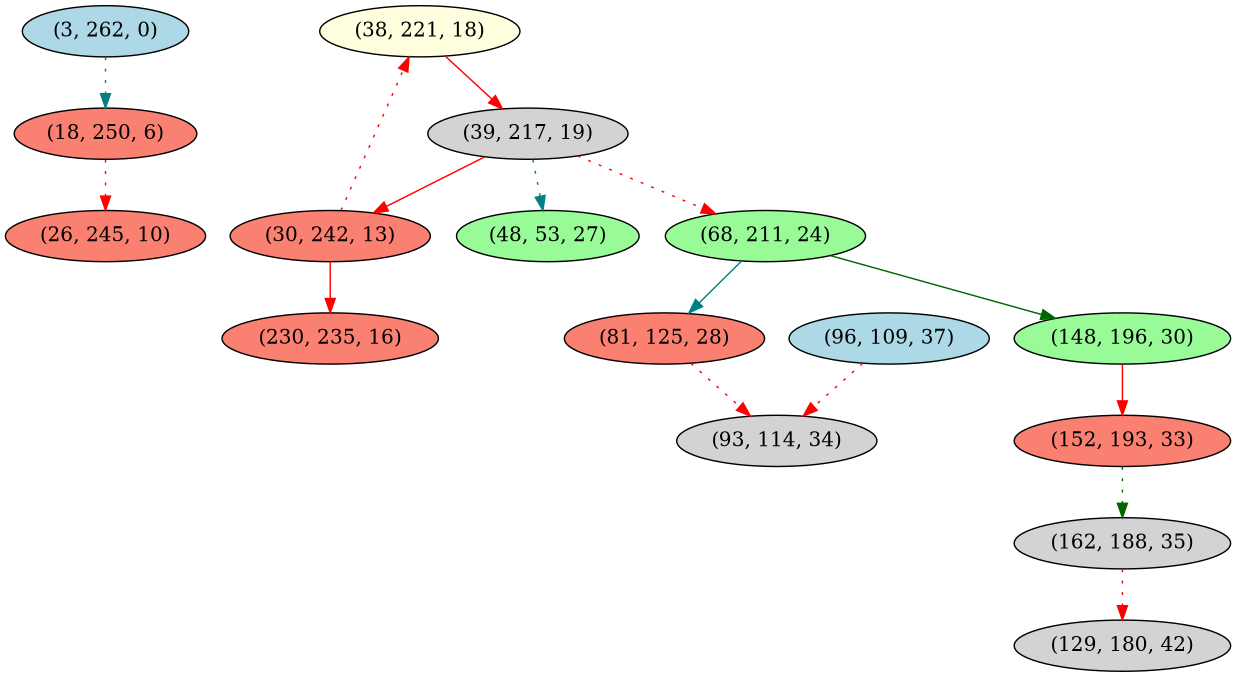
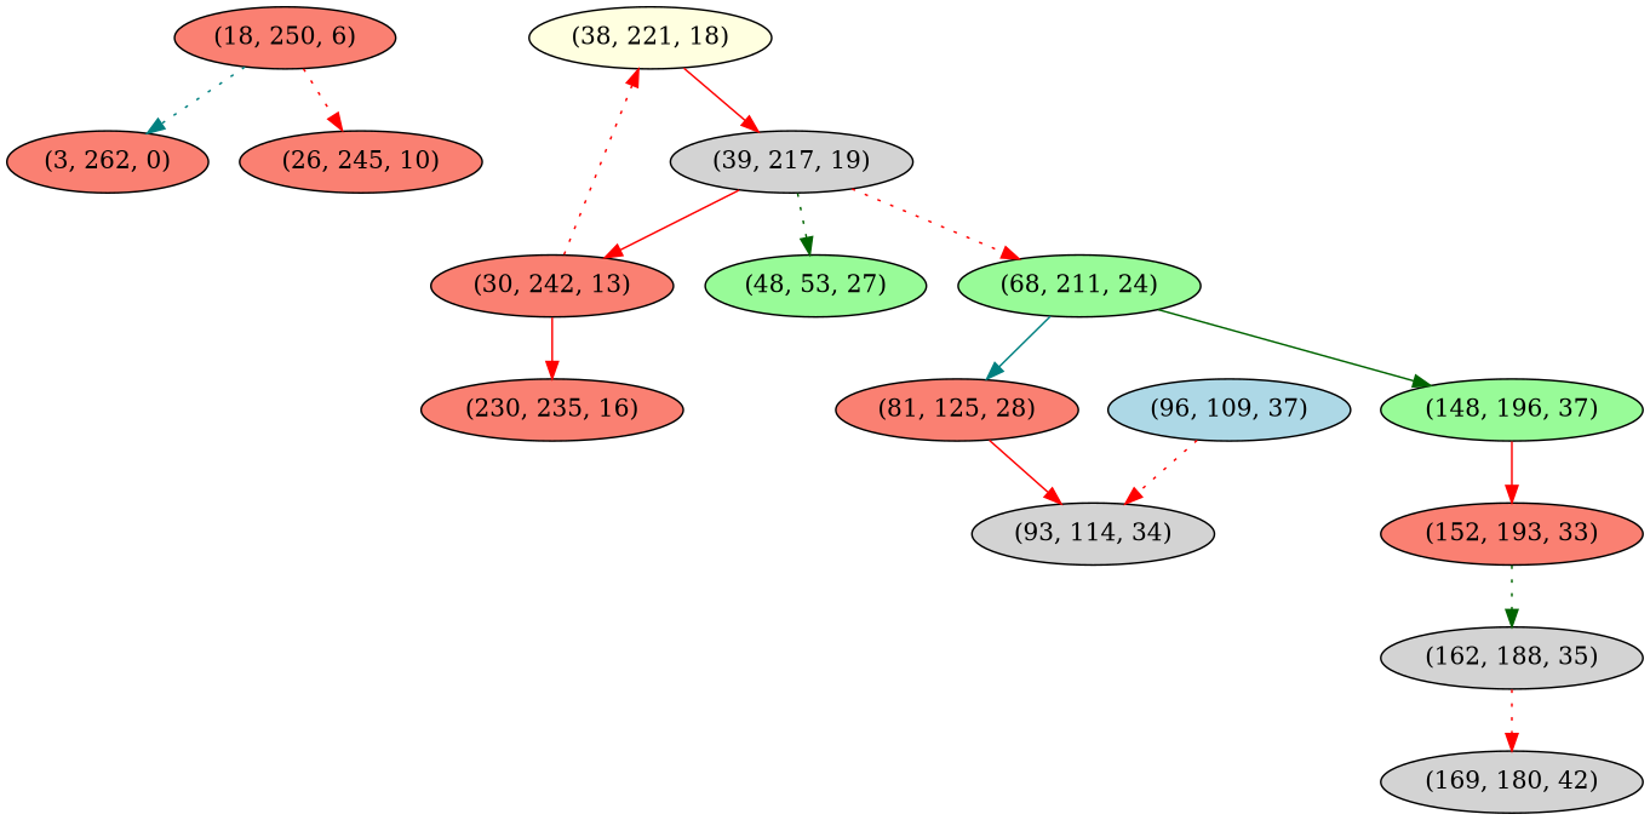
  digraph {
    node [fillcolor=salmon style=filled]
    edge [color=red style=dotted]
-   "(3, 262, 0)" [fillcolor=lightblue]
+   "(3, 262, 0)"
    "(18, 250, 6)"
    "(26, 245, 10)"
    "(38, 221, 18)" [fillcolor=lightyellow]
    "(30, 242, 13)"
    "(230, 235, 16)"
    "(39, 217, 19)" [fillcolor=lightgrey]
    "(48, 53, 27)" [fillcolor=palegreen]
    "(68, 211, 24)" [fillcolor=palegreen]
    "(81, 125, 28)"
-   "(148, 196, 30)" [fillcolor=palegreen]
+   "(148, 196, 30)" [fillcolor=palegreen label="(148, 196, 37)"]
    "(93, 114, 34)" [fillcolor=lightgrey]
    "(152, 193, 33)"
    "(96, 109, 37)" [fillcolor=lightblue]
    "(162, 188, 35)" [fillcolor=lightgrey]
-   "(169, 180, 42)" [fillcolor=lightgrey label="(129, 180, 42)"]
-   "(3, 262, 0)" -> "(18, 250, 6)" [color=teal]
+   "(169, 180, 42)" [fillcolor=lightgrey]
+   "(18, 250, 6)" -> "(3, 262, 0)" [color=teal]
    "(18, 250, 6)" -> "(26, 245, 10)"
    "(38, 221, 18)" -> "(39, 217, 19)" [style=solid]
    "(30, 242, 13)" -> "(38, 221, 18)"
    "(30, 242, 13)" -> "(230, 235, 16)" [style=solid]
    "(39, 217, 19)" -> "(30, 242, 13)" [style=solid]
-   "(39, 217, 19)" -> "(48, 53, 27)" [color=teal]
+   "(39, 217, 19)" -> "(48, 53, 27)" [color=darkgreen]
    "(39, 217, 19)" -> "(68, 211, 24)"
    "(68, 211, 24)" -> "(81, 125, 28)" [color=teal style=solid]
    "(68, 211, 24)" -> "(148, 196, 30)" [color=darkgreen style=solid]
-   "(81, 125, 28)" -> "(93, 114, 34)"
+   "(81, 125, 28)" -> "(93, 114, 34)" [style=solid]
    "(148, 196, 30)" -> "(152, 193, 33)" [style=solid]
    "(152, 193, 33)" -> "(162, 188, 35)" [color=darkgreen]
    "(96, 109, 37)" -> "(93, 114, 34)"
    "(162, 188, 35)" -> "(169, 180, 42)"
  }
